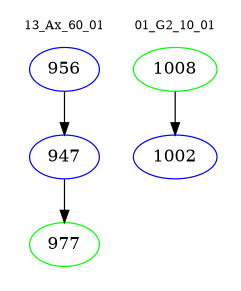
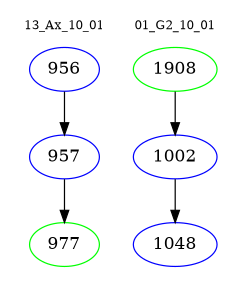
  digraph {
    node [color=blue]
    edge [color=black]
    n1 [label=956]
-   n2 [label=947]
+   n2 [label=957]
    n3 [color=green label=977]
-   n4 [color=green label=1008]
+   n4 [color=green label=1908]
    n5 [label=1002]
+   n6 [label=1048]
    subgraph cluster_1 {
      color=white
      fontsize=10
-     label="13_Ax_60_01"
+     label="13_Ax_10_01"
      n1
      n2
      n3
    }
    subgraph cluster_2 {
      color=white
      fontsize=10
      label="01_G2_10_01"
      n4
      n5
+     n6
    }
    n1 -> n2
    n2 -> n3
    n4 -> n5
+   n5 -> n6
  }
